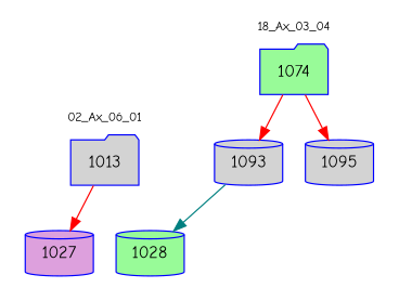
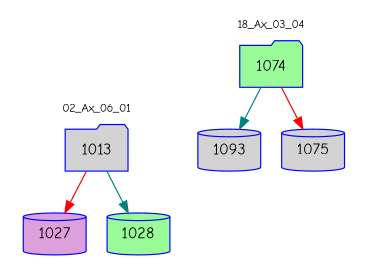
  digraph {
    fontname="Comic Neue"
    node [color=blue fillcolor=lightgrey fontname="Comic Neue" shape=cylinder style=filled]
    edge [color=teal fontname="Comic Neue"]
    n1 [label=1013 shape=folder]
    n2 [fillcolor=palegreen label=1028]
    n3 [fillcolor=plum label=1027]
    n4 [fillcolor=palegreen label=1074 shape=folder]
    n5 [label=1093]
-   n6 [label=1095]
+   n6 [label=1075]
    subgraph cluster_1 {
      color=white
      fontsize=10
      label="02_Ax_06_01"
      n1
      n2
      n3
    }
    subgraph cluster_2 {
      color=white
      fontsize=10
      label="18_Ax_03_04"
      n4
      n5
      n6
    }
-   n5 -> n2
+   n1 -> n2
    n1 -> n3 [color=red]
-   n4 -> n5 [color=red]
+   n4 -> n5
    n4 -> n6 [color=red]
  }
